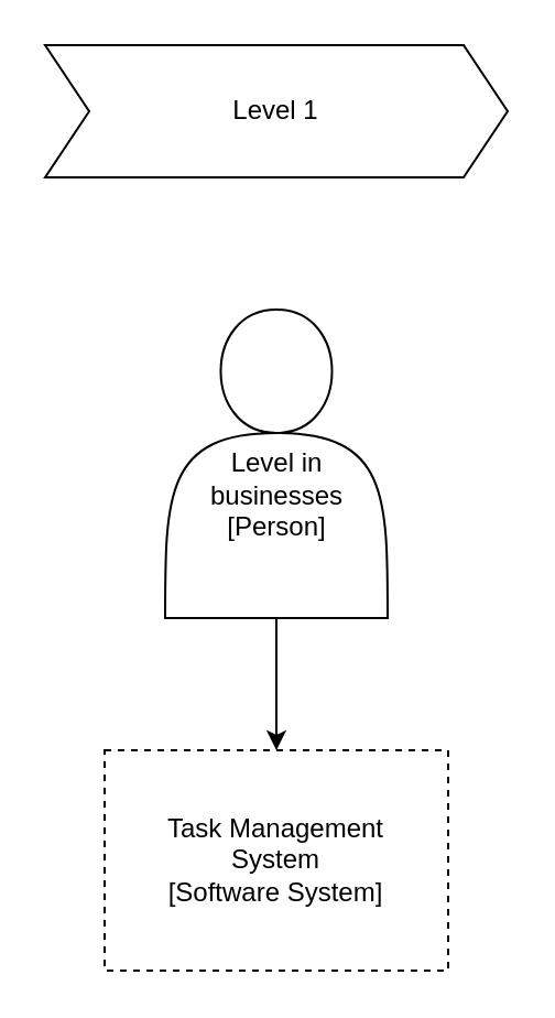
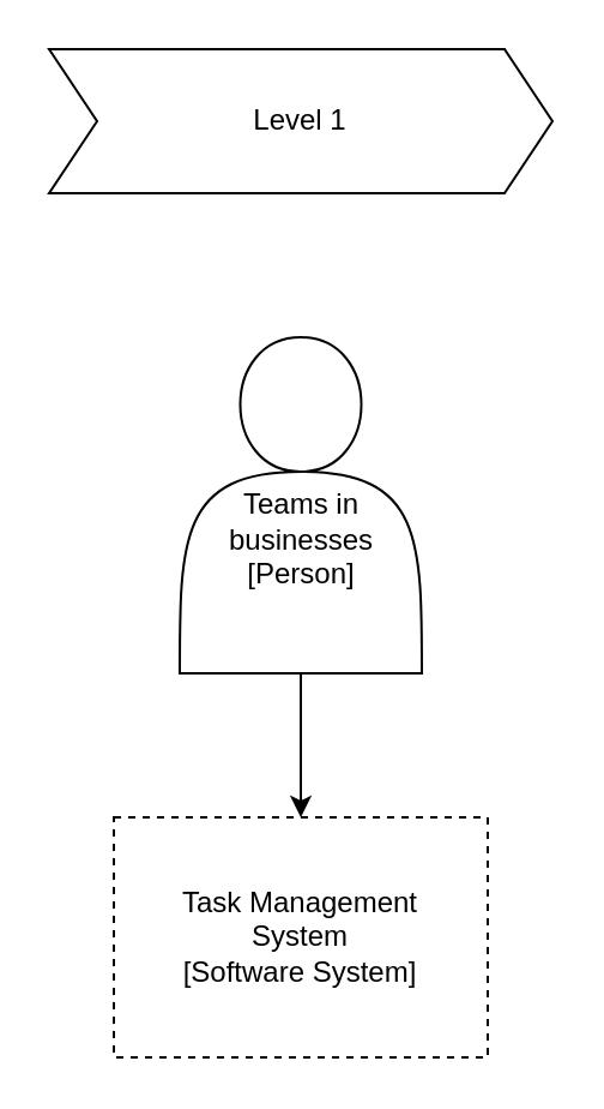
  <mxCell id="0" />
  <mxCell id="1" parent="0" />
  <mxCell id="2" value="Task Management&lt;br style=&quot;border-color: var(--border-color);&quot;&gt;System&lt;br&gt;[Software System]" style="whiteSpace=wrap;html=1;align=center;treeFolding=1;treeMoving=1;newEdgeStyle={&quot;edgeStyle&quot;:&quot;elbowEdgeStyle&quot;,&quot;startArrow&quot;:&quot;none&quot;,&quot;endArrow&quot;:&quot;none&quot;};dashed=1;" vertex="1" parent="1"><mxGeometry x="47" y="340" width="156" height="100" as="geometry" /></mxCell>
  <mxCell id="3" value="" style="endArrow=classic;html=1;rounded=0;exitX=0.5;exitY=1;exitDx=0;exitDy=0;" edge="1" parent="1" source="4" target="2"><mxGeometry width="50" height="50" relative="1" as="geometry"><mxPoint x="98" y="290" as="sourcePoint" /><mxPoint x="-16" y="460" as="targetPoint" /></mxGeometry></mxCell>
- <mxCell id="4" value="&lt;br&gt;&lt;br&gt;Level in businesses&lt;br&gt;[Person]" style="shape=actor;whiteSpace=wrap;html=1;" vertex="1" parent="1"><mxGeometry x="74.5" y="140" width="101" height="140" as="geometry" /></mxCell>
+ <mxCell id="4" value="&lt;br&gt;&lt;br&gt;Teams in businesses&lt;br&gt;[Person]" style="shape=actor;whiteSpace=wrap;html=1;" vertex="1" parent="1"><mxGeometry x="74.5" y="140" width="101" height="140" as="geometry" /></mxCell>
  <mxCell id="5" value="Level 1" style="shape=step;perimeter=stepPerimeter;whiteSpace=wrap;html=1;fixedSize=1;" vertex="1" parent="1"><mxGeometry x="20" y="20" width="210" height="60" as="geometry" /></mxCell>
